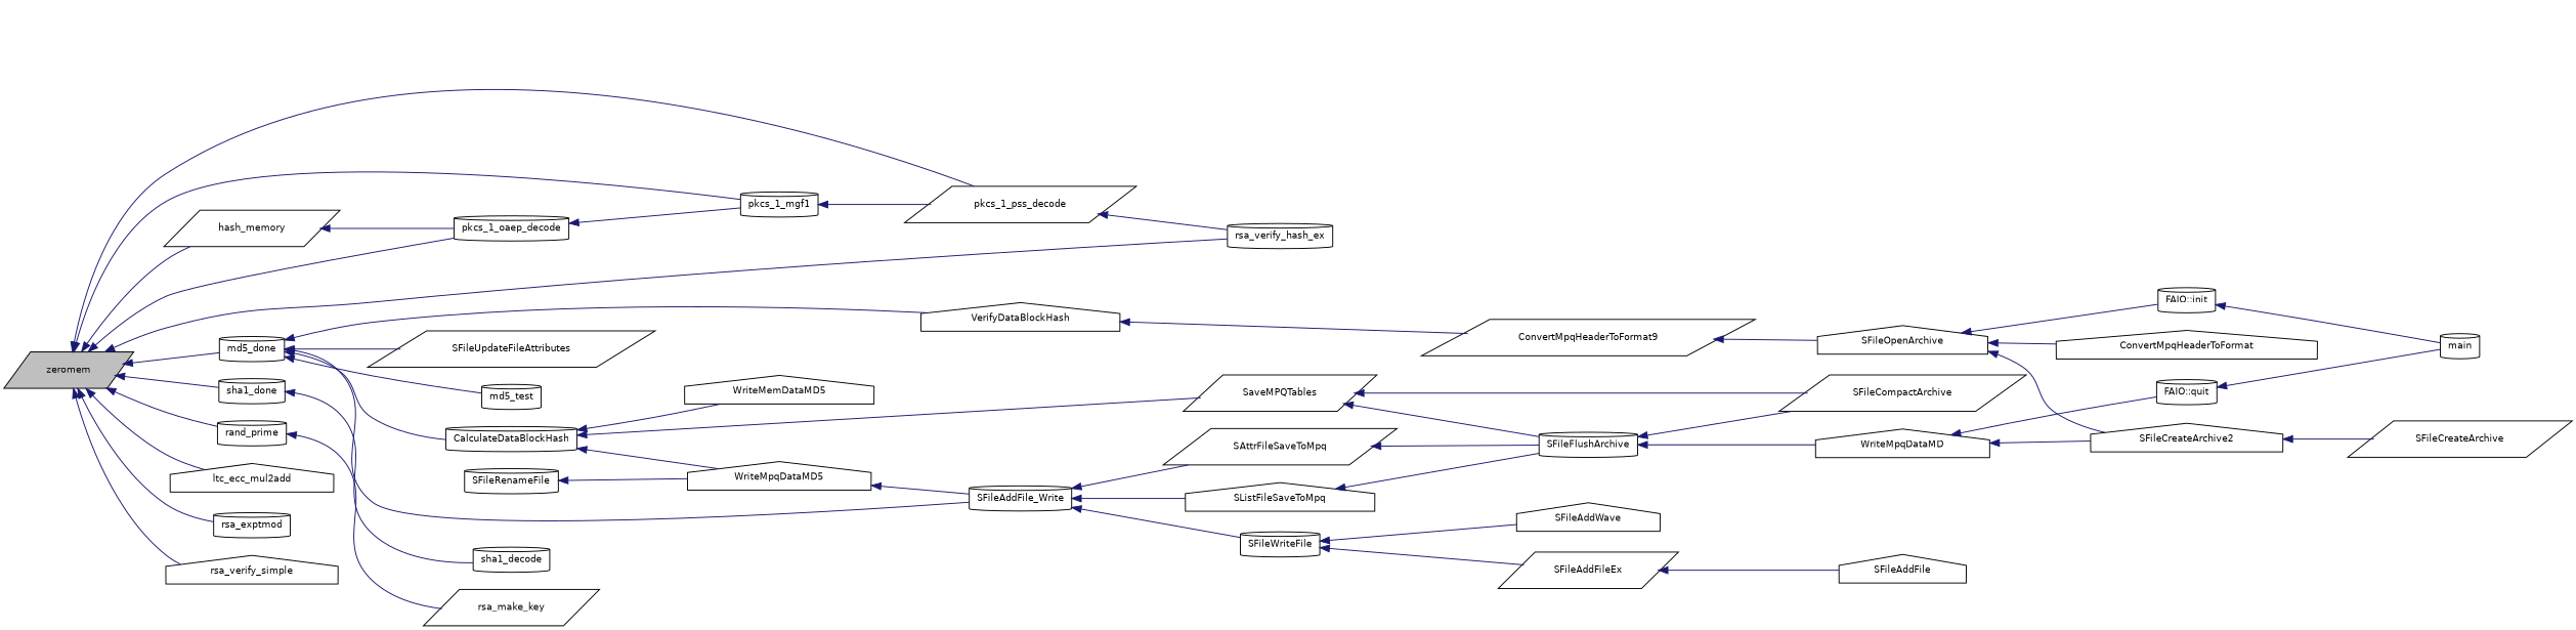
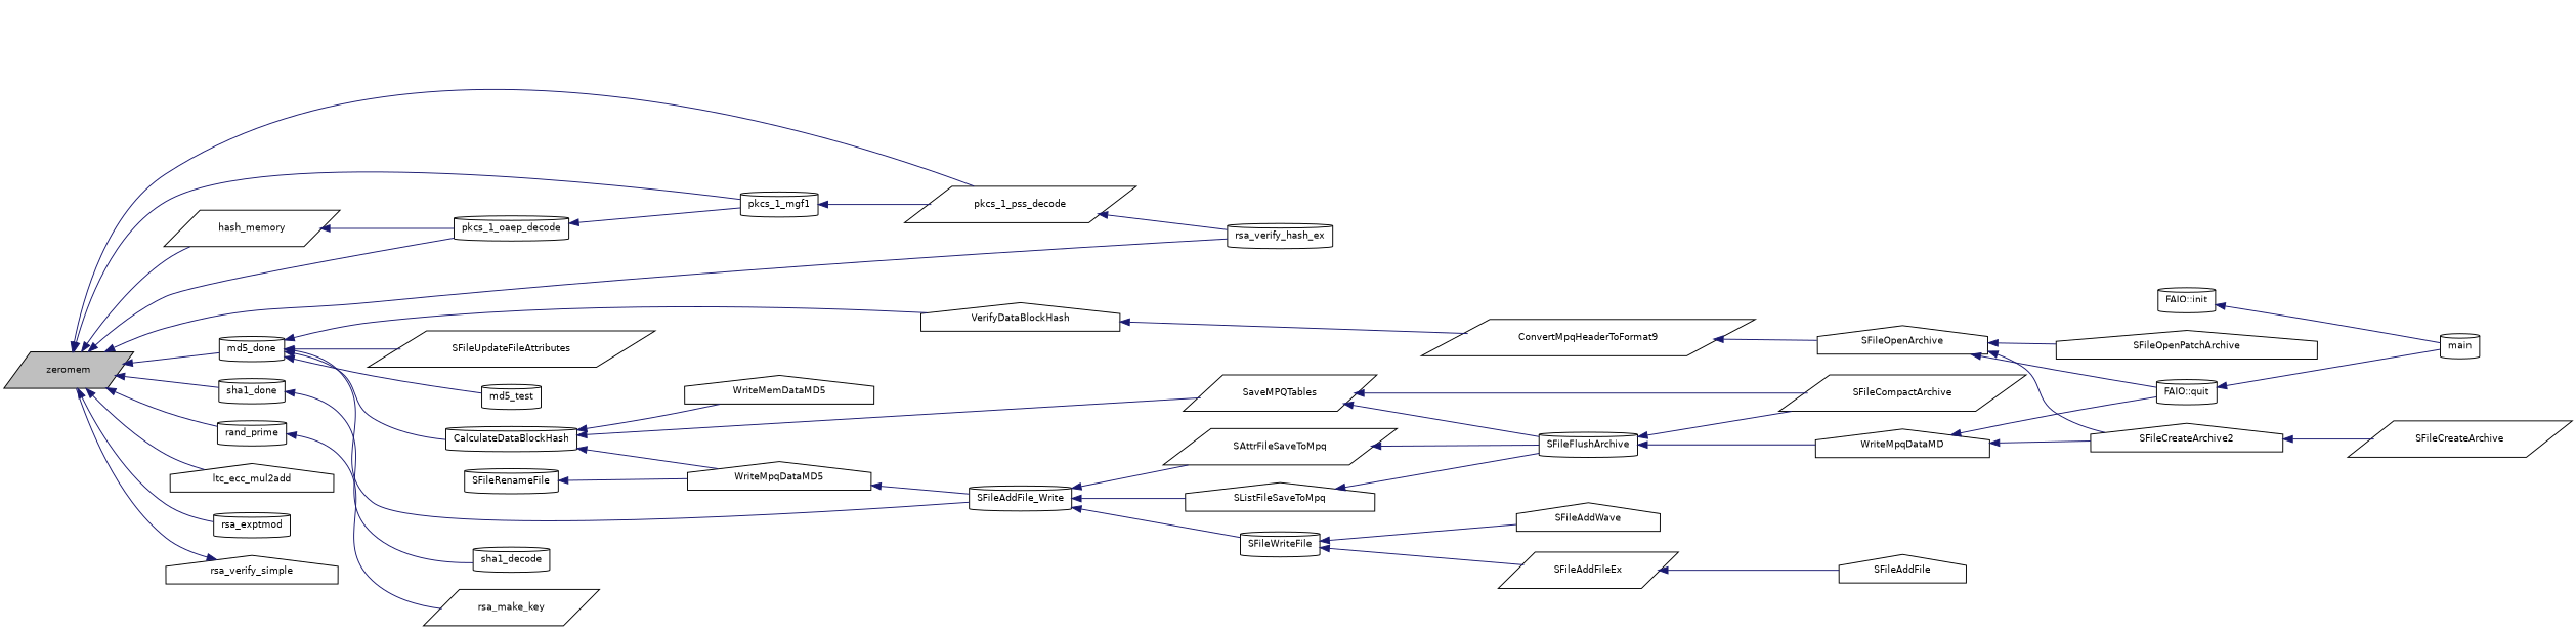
  digraph {
    rankdir=LR
    node [color=black fillcolor=white fontname=Helvetica fontsize=10 shape=cylinder style=filled]
    edge [color=midnightblue dir=back fontname=Helvetica fontsize=10 labelfontname=Helvetica labelfontsize=10 style=solid]
    n1 [fillcolor=grey75 fontcolor=black height=0.2 label=zeromem shape=parallelogram width=0.4]
    n2 [height=0.2 label=hash_memory shape=parallelogram width=0.4]
    n3 [height=0.2 label=pkcs_1_oaep_decode width=0.4]
    n4 [height=0.2 label=md5_done width=0.4]
    n5 [height=0.2 label=sha1_done width=0.4]
    n6 [height=0.2 label=rand_prime width=0.4]
    n7 [height=0.2 label=ltc_ecc_mul2add shape=house width=0.4]
    n8 [height=0.2 label=pkcs_1_mgf1 width=0.4]
    n9 [height=0.2 label=pkcs_1_pss_decode shape=parallelogram width=0.4]
    n10 [height=0.2 label=rsa_verify_hash_ex width=0.4]
    n11 [height=0.2 label=rsa_exptmod width=0.4]
    n12 [height=0.2 label=rsa_verify_simple shape=house width=0.4]
    n13 [height=0.2 label=md5_test width=0.4]
    n14 [height=0.2 label=VerifyDataBlockHash shape=house width=0.4]
    n15 [height=0.2 label=CalculateDataBlockHash width=0.4]
    n16 [height=0.2 label=SFileAddFile_Write width=0.4]
    n17 [height=0.2 label=SFileUpdateFileAttributes shape=parallelogram width=0.4]
    n18 [height=0.2 label=sha1_decode width=0.4]
    n19 [height=0.2 label=rsa_make_key shape=parallelogram width=0.4]
    n20 [height=0.2 label=ConvertMpqHeaderToFormat9 shape=parallelogram width=0.4]
    n21 [height=0.2 label=WriteMemDataMD5 shape=house width=0.4]
    n22 [height=0.2 label=WriteMpqDataMD5 shape=house width=0.4]
    n23 [height=0.2 label=SaveMPQTables shape=parallelogram width=0.4]
    n24 [height=0.2 label=SFileWriteFile width=0.4]
    n25 [height=0.2 label=SAttrFileSaveToMpq shape=parallelogram width=0.4]
    n26 [height=0.2 label=SListFileSaveToMpq shape=house width=0.4]
    n27 [height=0.2 label=SFileOpenArchive shape=house width=0.4]
    n28 [height=0.2 label="FAIO::init" width=0.4]
    n29 [height=0.2 label=SFileCreateArchive2 shape=house width=0.4]
-   n30 [height=0.2 label=ConvertMpqHeaderToFormat shape=house width=0.4]
+   n30 [height=0.2 label=SFileOpenPatchArchive shape=house width=0.4]
    n31 [height=0.2 label=main width=0.4]
    n32 [height=0.2 label=SFileCreateArchive shape=parallelogram width=0.4]
    n33 [height=0.2 label=SFileFlushArchive width=0.4]
    n34 [height=0.2 label=SFileCompactArchive shape=parallelogram width=0.4]
    n35 [height=0.2 label=SFileRenameFile width=0.4]
    n36 [height=0.2 label=SFileAddFileEx shape=parallelogram width=0.4]
    n37 [height=0.2 label=SFileAddWave shape=house width=0.4]
    n38 [height=0.2 label=SFileAddFile shape=house width=0.4]
    n39 [height=0.2 label=WriteMpqDataMD shape=house width=0.4]
    n40 [height=0.2 label="FAIO::quit" width=0.4]
    n1 -> n2
    n1 -> n3
    n1 -> n4
    n1 -> n5
    n1 -> n6
    n1 -> n7
    n1 -> n8
    n1 -> n9
    n1 -> n10
    n1 -> n11
-   n1 -> n12
+   n12 -> n1
    n2 -> n3
    n3 -> n8
    n4 -> n13
    n4 -> n14
    n4 -> n15
    n4 -> n16
    n4 -> n17
    n5 -> n18
    n6 -> n19
    n8 -> n9
    n9 -> n10
    n14 -> n20
    n15 -> n21
    n15 -> n22
    n15 -> n23
    n16 -> n24
    n16 -> n25
    n16 -> n26
    n20 -> n27
    n22 -> n16
    n23 -> n33
    n23 -> n34
    n24 -> n36
    n24 -> n37
    n25 -> n33
    n26 -> n33
-   n27 -> n28
+   n27 -> n40
    n27 -> n29
    n27 -> n30
    n28 -> n31
    n29 -> n32
    n33 -> n34
    n33 -> n39
    n35 -> n22
    n36 -> n38
    n39 -> n29
    n39 -> n40
    n40 -> n31
  }
